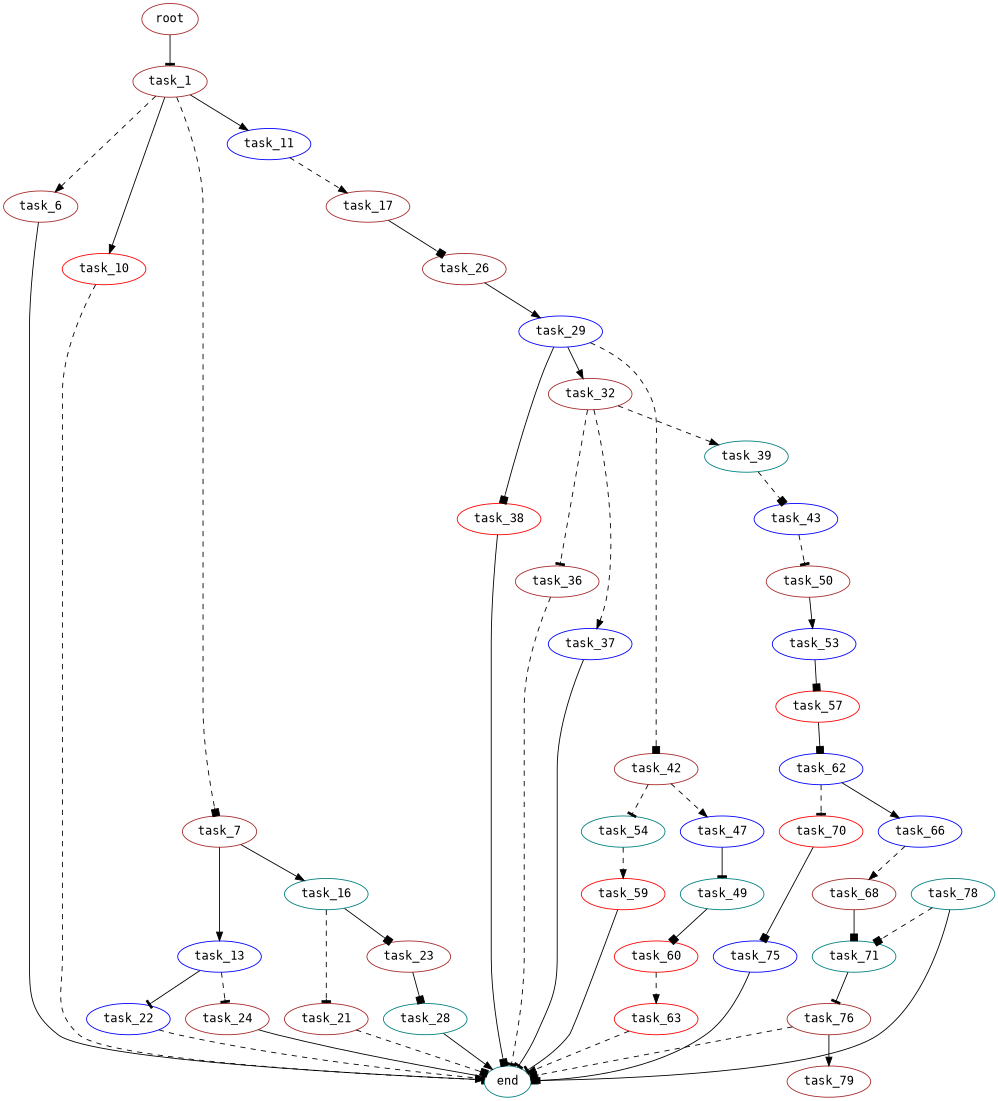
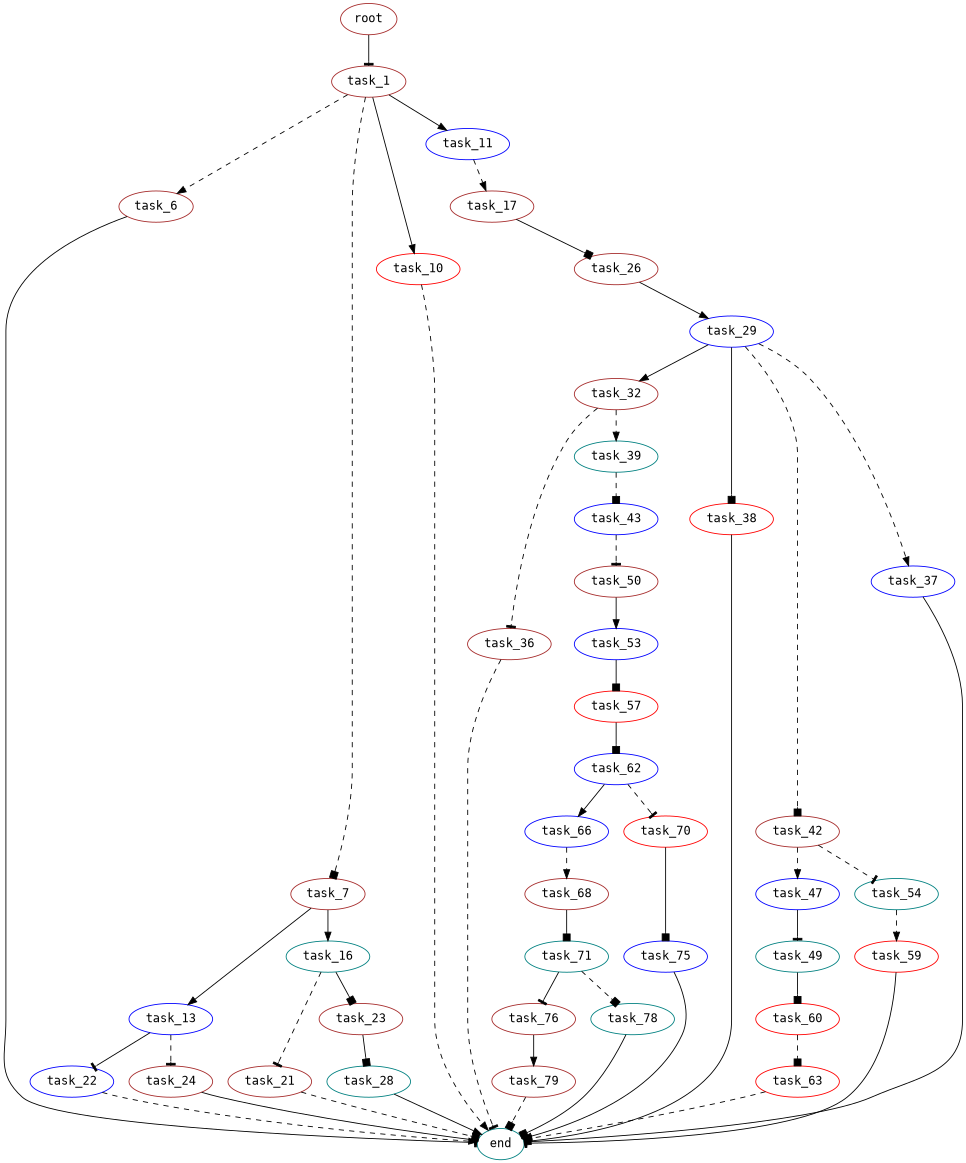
  digraph {
    fontname="DejaVu Sans Mono"
    node [color=brown fontname="DejaVu Sans Mono"]
    edge [arrowhead=normal fontname="DejaVu Sans Mono" style=solid]
    root
    task_1
    task_6
    task_7
    task_10 [color=red]
    task_11 [color=blue]
    end [color=teal]
    task_13 [color=blue]
    task_16 [color=teal]
    task_17
    task_22 [color=blue]
    task_24
    task_21
    task_23
    task_26
    task_28 [color=teal]
    task_29 [color=blue]
    task_32
    task_38 [color=red]
    task_42
    task_36
    task_37 [color=blue]
    task_39 [color=teal]
    task_43 [color=blue]
    task_47 [color=blue]
    task_54 [color=teal]
    task_50
    task_49 [color=teal]
    task_59 [color=red]
    task_53 [color=blue]
    task_60 [color=red]
    task_57 [color=red]
    task_63 [color=red]
    task_62 [color=blue]
    task_66 [color=blue]
    task_70 [color=red]
    task_68
    task_75 [color=blue]
    task_71 [color=teal]
    task_76
    task_78 [color=teal]
    task_79
    root -> task_1 [arrowhead=tee]
    task_1 -> task_6 [style=dashed]
    task_1 -> task_7 [arrowhead=box style=dashed]
    task_1 -> task_10
    task_1 -> task_11
    task_6 -> end [arrowhead=tee]
    task_7 -> task_13
    task_7 -> task_16
    task_10 -> end [style=dashed]
    task_11 -> task_17 [style=dashed]
    task_13 -> task_22 [arrowhead=tee]
    task_13 -> task_24 [arrowhead=tee style=dashed]
    task_16 -> task_21 [arrowhead=tee style=dashed]
    task_16 -> task_23 [arrowhead=box]
    task_17 -> task_26 [arrowhead=box]
    task_22 -> end [style=dashed]
    task_24 -> end [arrowhead=tee]
    task_21 -> end [arrowhead=box style=dashed]
    task_23 -> task_28 [arrowhead=box]
    task_26 -> task_29
    task_28 -> end
    task_29 -> task_32
    task_29 -> task_38 [arrowhead=box]
    task_29 -> task_42 [arrowhead=box style=dashed]
    task_32 -> task_36 [arrowhead=tee style=dashed]
-   task_32 -> task_37 [style=dashed]
+   task_29 -> task_37 [style=dashed]
    task_32 -> task_39 [style=dashed]
    task_38 -> end [arrowhead=box]
    task_42 -> task_47 [style=dashed]
    task_42 -> task_54 [arrowhead=tee style=dashed]
    task_36 -> end [arrowhead=tee style=dashed]
    task_37 -> end [arrowhead=tee]
    task_39 -> task_43 [arrowhead=box style=dashed]
    task_43 -> task_50 [arrowhead=tee style=dashed]
    task_47 -> task_49 [arrowhead=tee]
    task_54 -> task_59 [style=dashed]
    task_50 -> task_53
    task_49 -> task_60 [arrowhead=box]
    task_59 -> end [arrowhead=tee]
    task_53 -> task_57 [arrowhead=box]
-   task_60 -> task_63 [style=dashed]
+   task_60 -> task_63 [arrowhead=box style=dashed]
    task_57 -> task_62 [arrowhead=box]
    task_63 -> end [style=dashed]
    task_62 -> task_66
    task_62 -> task_70 [arrowhead=tee style=dashed]
    task_66 -> task_68 [style=dashed]
    task_70 -> task_75 [arrowhead=box]
    task_68 -> task_71 [arrowhead=box]
    task_75 -> end
    task_71 -> task_76 [arrowhead=tee]
-   task_78 -> task_71 [arrowhead=box style=dashed]
+   task_71 -> task_78 [arrowhead=box style=dashed]
    task_76 -> task_79
    task_78 -> end [arrowhead=box]
-   task_76 -> end [arrowhead=box style=dashed]
+   task_79 -> end [arrowhead=box style=dashed]
  }
